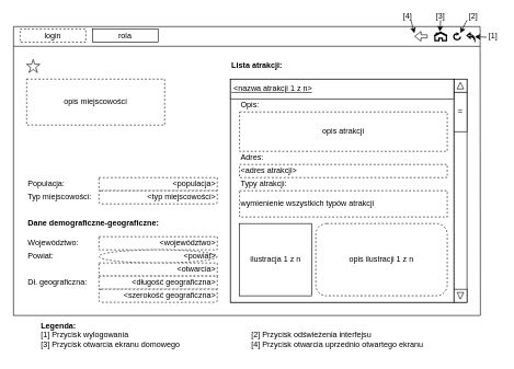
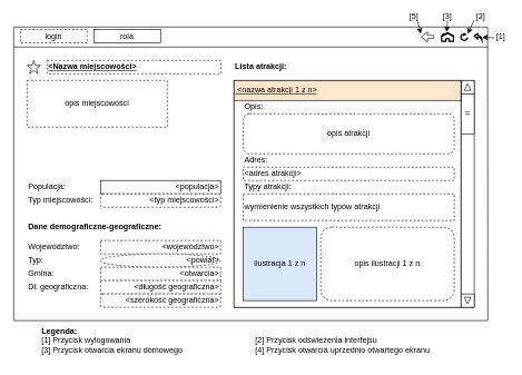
  <mxCell id="0" />
  <mxCell id="1" parent="0" />
  <mxCell id="2" value="" style="endArrow=none;html=1;rounded=0;" parent="1" edge="1"><mxGeometry width="50" height="50" relative="1" as="geometry"><mxPoint x="20" y="40" as="sourcePoint" /><mxPoint x="730" y="40" as="targetPoint" /></mxGeometry></mxCell>
  <mxCell id="3" value="" style="endArrow=none;html=1;rounded=0;" parent="1" edge="1"><mxGeometry width="50" height="50" relative="1" as="geometry"><mxPoint x="20" y="480" as="sourcePoint" /><mxPoint x="20" y="40" as="targetPoint" /></mxGeometry></mxCell>
  <mxCell id="4" value="" style="endArrow=none;html=1;rounded=0;" parent="1" edge="1"><mxGeometry width="50" height="50" relative="1" as="geometry"><mxPoint x="20" y="70" as="sourcePoint" /><mxPoint x="730" y="70" as="targetPoint" /></mxGeometry></mxCell>
  <mxCell id="5" value="" style="endArrow=none;html=1;rounded=0;" parent="1" edge="1"><mxGeometry width="50" height="50" relative="1" as="geometry"><mxPoint x="730.42" y="480" as="sourcePoint" /><mxPoint x="730" y="40" as="targetPoint" /></mxGeometry></mxCell>
  <mxCell id="6" value="" style="html=1;verticalLabelPosition=bottom;align=center;labelBackgroundColor=#ffffff;verticalAlign=top;strokeWidth=2;shadow=0;dashed=0;shape=mxgraph.ios7.icons.home;" parent="1" vertex="1"><mxGeometry x="660" y="48.75" width="20" height="12.5" as="geometry" /></mxCell>
  <mxCell id="7" value="" style="html=1;verticalLabelPosition=bottom;align=center;labelBackgroundColor=#ffffff;verticalAlign=top;strokeWidth=2;shadow=0;dashed=0;shape=mxgraph.ios7.icons.back;fontFamily=Helvetica;fontSize=12;" parent="1" vertex="1"><mxGeometry x="710" y="50" width="11.76" height="10" as="geometry" /></mxCell>
  <mxCell id="8" value="" style="html=1;verticalLabelPosition=bottom;align=center;labelBackgroundColor=#ffffff;verticalAlign=top;strokeWidth=2;shadow=0;dashed=0;shape=mxgraph.ios7.icons.reload;fontFamily=Helvetica;fontSize=12;" parent="1" vertex="1"><mxGeometry x="690" y="50" width="10" height="10" as="geometry" /></mxCell>
  <mxCell id="9" value="[1]" style="text;html=1;strokeColor=none;fillColor=none;align=center;verticalAlign=middle;whiteSpace=wrap;rounded=0;fontSize=12;fontFamily=Helvetica;fontColor=default;" parent="1" vertex="1"><mxGeometry x="740" y="48.75" width="20" height="10" as="geometry" /></mxCell>
  <mxCell id="10" value="" style="endArrow=classic;html=1;rounded=0;fontFamily=Helvetica;fontSize=12;fontColor=default;exitX=0;exitY=0.75;exitDx=0;exitDy=0;" parent="1" source="9" target="7" edge="1"><mxGeometry width="50" height="50" relative="1" as="geometry"><mxPoint x="660" y="20" as="sourcePoint" /><mxPoint x="710" y="-30" as="targetPoint" /></mxGeometry></mxCell>
  <mxCell id="11" value="" style="shape=flexArrow;endArrow=classic;html=1;rounded=0;fontFamily=Helvetica;fontSize=12;fontColor=default;startWidth=9.302;endWidth=9.302;startSize=5.426;endSize=2.867;width=4.651;" parent="1" edge="1"><mxGeometry width="50" height="50" relative="1" as="geometry"><mxPoint x="650" y="54.88" as="sourcePoint" /><mxPoint x="630" y="54.88" as="targetPoint" /></mxGeometry></mxCell>
  <mxCell id="12" value="[2]" style="text;html=1;strokeColor=none;fillColor=none;align=center;verticalAlign=middle;whiteSpace=wrap;rounded=0;fontSize=12;fontFamily=Helvetica;fontColor=default;" parent="1" vertex="1"><mxGeometry x="700" y="20" width="40" height="10" as="geometry" /></mxCell>
  <mxCell id="13" value="" style="endArrow=classic;html=1;rounded=0;fontFamily=Helvetica;fontSize=12;fontColor=default;exitX=0.25;exitY=1;exitDx=0;exitDy=0;entryX=1;entryY=0;entryDx=0;entryDy=0;entryPerimeter=0;" parent="1" source="12" target="8" edge="1"><mxGeometry width="50" height="50" relative="1" as="geometry"><mxPoint x="650" y="50" as="sourcePoint" /><mxPoint x="700" y="0" as="targetPoint" /></mxGeometry></mxCell>
  <mxCell id="14" value="[3]" style="text;html=1;strokeColor=none;fillColor=none;align=center;verticalAlign=middle;whiteSpace=wrap;rounded=0;fontSize=12;fontFamily=Helvetica;fontColor=default;" parent="1" vertex="1"><mxGeometry x="660" y="20" width="20" height="10" as="geometry" /></mxCell>
  <mxCell id="15" value="" style="endArrow=classic;html=1;rounded=0;fontFamily=Helvetica;fontSize=12;fontColor=default;entryX=0.437;entryY=-0.082;entryDx=0;entryDy=0;entryPerimeter=0;exitX=0.5;exitY=1;exitDx=0;exitDy=0;" parent="1" source="14" target="6" edge="1"><mxGeometry width="50" height="50" relative="1" as="geometry"><mxPoint x="680" y="-20" as="sourcePoint" /><mxPoint x="670" y="-10" as="targetPoint" /></mxGeometry></mxCell>
- <mxCell id="16" value="[4]" style="text;html=1;strokeColor=none;fillColor=none;align=center;verticalAlign=middle;whiteSpace=wrap;rounded=0;fontSize=12;fontFamily=Helvetica;fontColor=default;" parent="1" vertex="1"><mxGeometry x="610" y="20" width="20" height="10" as="geometry" /></mxCell>
+ <mxCell id="16" value="[5]" style="text;html=1;strokeColor=none;fillColor=none;align=center;verticalAlign=middle;whiteSpace=wrap;rounded=0;fontSize=12;fontFamily=Helvetica;fontColor=default;" parent="1" vertex="1"><mxGeometry x="610" y="20" width="20" height="10" as="geometry" /></mxCell>
  <mxCell id="17" value="" style="endArrow=classic;html=1;rounded=0;fontFamily=Helvetica;fontSize=12;fontColor=default;exitX=0.748;exitY=1.065;exitDx=0;exitDy=0;exitPerimeter=0;" parent="1" source="16" edge="1"><mxGeometry width="50" height="50" relative="1" as="geometry"><mxPoint x="590" y="50" as="sourcePoint" /><mxPoint x="630" y="50" as="targetPoint" /></mxGeometry></mxCell>
  <mxCell id="18" value="" style="endArrow=none;html=1;rounded=0;fontFamily=Helvetica;fontSize=12;fontColor=default;" parent="1" edge="1"><mxGeometry width="50" height="50" relative="1" as="geometry"><mxPoint x="20" y="480" as="sourcePoint" /><mxPoint x="730" y="480" as="targetPoint" /></mxGeometry></mxCell>
  <mxCell id="19" value="&lt;b&gt;Legenda:&lt;/b&gt;&lt;br&gt;[1] Przycisk wylogowania&lt;span style=&quot;white-space: pre;&quot;&gt;&#09;&lt;/span&gt;&lt;span style=&quot;white-space: pre;&quot;&gt;&#09;&lt;span style=&quot;white-space: pre;&quot;&gt;&#09;&lt;/span&gt;&lt;span style=&quot;white-space: pre;&quot;&gt;&#09;&lt;span style=&quot;white-space: pre;&quot;&gt;&#09;&lt;/span&gt;&lt;span style=&quot;white-space: pre;&quot;&gt;&#09;&lt;span style=&quot;white-space: pre;&quot;&gt;&#09;&lt;/span&gt;&lt;/span&gt;&lt;/span&gt;&lt;/span&gt;[2] Przycisk odświeżenia interfejsu&lt;br&gt;[3] Przycisk otwarcia ekranu domowego&lt;span style=&quot;white-space: pre;&quot;&gt;&#09;&lt;/span&gt;&lt;span style=&quot;white-space: pre;&quot;&gt;&#09;&lt;span style=&quot;white-space: pre;&quot;&gt;&#09;&lt;/span&gt;&lt;span style=&quot;white-space: pre;&quot;&gt;&#09;&lt;/span&gt;&lt;span style=&quot;white-space: pre;&quot;&gt;&#09;&lt;/span&gt;&lt;/span&gt;[4] Przycisk otwarcia uprzednio otwartego ekranu" style="text;html=1;align=left;verticalAlign=middle;resizable=0;points=[];autosize=1;strokeColor=none;fillColor=none;dashed=1;" parent="1" vertex="1"><mxGeometry x="60" y="480" width="610" height="60" as="geometry" /></mxCell>
  <mxCell id="20" value="login" style="rounded=0;whiteSpace=wrap;html=1;dashed=1;" parent="1" vertex="1"><mxGeometry x="30" y="43.75" width="100" height="20" as="geometry" /></mxCell>
  <mxCell id="21" value="rola" style="rounded=0;whiteSpace=wrap;html=1;dashed=0;" parent="1" vertex="1"><mxGeometry x="140" y="43.75" width="100" height="20" as="geometry" /></mxCell>
+ <mxCell id="22" value="&amp;lt;Nazwa miejscowości&amp;gt;" style="text;html=1;strokeColor=default;fillColor=none;align=left;verticalAlign=middle;whiteSpace=wrap;rounded=0;fontStyle=5;dashed=1;" vertex="1" parent="1"><mxGeometry x="70" y="90" width="260" height="20" as="geometry" /></mxCell>
  <mxCell id="23" value="opis miejscowości" style="rounded=0;whiteSpace=wrap;html=1;fontStyle=0;dashed=1;" vertex="1" parent="1"><mxGeometry x="40" y="120" width="210" height="70" as="geometry" /></mxCell>
  <mxCell id="24" value="Populacja:&amp;nbsp;" style="text;html=1;strokeColor=none;fillColor=none;align=left;verticalAlign=middle;whiteSpace=wrap;rounded=0;" vertex="1" parent="1"><mxGeometry x="40" y="270" width="60" height="20" as="geometry" /></mxCell>
- <mxCell id="25" value="&amp;lt;populacja&amp;gt;" style="rounded=0;whiteSpace=wrap;html=1;align=right;dashed=1;" vertex="1" parent="1"><mxGeometry x="150" y="270" width="180" height="20" as="geometry" /></mxCell>
+ <mxCell id="25" value="&amp;lt;populacja&amp;gt;" style="rounded=0;whiteSpace=wrap;html=1;align=right;dashed=0;" vertex="1" parent="1"><mxGeometry x="150" y="270" width="180" height="20" as="geometry" /></mxCell>
  <mxCell id="26" value="Typ miejscowości:" style="text;html=1;strokeColor=none;fillColor=none;align=left;verticalAlign=middle;whiteSpace=wrap;rounded=0;" vertex="1" parent="1"><mxGeometry x="40" y="290" width="100" height="20" as="geometry" /></mxCell>
  <mxCell id="27" value="&amp;lt;typ miejscowości&amp;gt;" style="whiteSpace=wrap;html=1;align=right;dashed=1;rounded=1;" vertex="1" parent="1"><mxGeometry x="150" y="290" width="180" height="20" as="geometry" /></mxCell>
  <mxCell id="28" value="&lt;b style=&quot;&quot;&gt;Dane demograficzne-geograficzne:&lt;/b&gt;" style="text;html=1;strokeColor=none;fillColor=none;align=left;verticalAlign=middle;whiteSpace=wrap;rounded=0;" vertex="1" parent="1"><mxGeometry x="40" y="330" width="290" height="20" as="geometry" /></mxCell>
  <mxCell id="29" value="Województwo:&amp;nbsp;" style="text;html=1;strokeColor=none;fillColor=none;align=left;verticalAlign=middle;whiteSpace=wrap;rounded=0;" vertex="1" parent="1"><mxGeometry x="40" y="360" width="60" height="20" as="geometry" /></mxCell>
  <mxCell id="30" value="&amp;lt;województwo&amp;gt;" style="rounded=0;whiteSpace=wrap;html=1;align=right;dashed=1;" vertex="1" parent="1"><mxGeometry x="150" y="360" width="180" height="20" as="geometry" /></mxCell>
- <mxCell id="31" value="Powiat:" style="text;html=1;strokeColor=none;fillColor=none;align=left;verticalAlign=middle;whiteSpace=wrap;rounded=0;" vertex="1" parent="1"><mxGeometry x="40" y="380" width="100" height="20" as="geometry" /></mxCell>
+ <mxCell id="31" value="Typ:" style="text;html=1;strokeColor=none;fillColor=none;align=left;verticalAlign=middle;whiteSpace=wrap;rounded=0;" vertex="1" parent="1"><mxGeometry x="40" y="380" width="100" height="20" as="geometry" /></mxCell>
  <mxCell id="32" value="&amp;lt;powiat&amp;gt;" style="ellipse;whiteSpace=wrap;html=1;align=right;dashed=1;" vertex="1" parent="1"><mxGeometry x="150" y="380" width="180" height="20" as="geometry" /></mxCell>
+ <mxCell id="33" value="Gmina:" style="text;html=1;strokeColor=none;fillColor=none;align=left;verticalAlign=middle;whiteSpace=wrap;rounded=0;" vertex="1" parent="1"><mxGeometry x="40" y="400" width="100" height="20" as="geometry" /></mxCell>
  <mxCell id="34" value="&amp;lt;otwarcia&amp;gt;" style="rounded=0;whiteSpace=wrap;html=1;align=right;dashed=1;" vertex="1" parent="1"><mxGeometry x="150" y="400" width="180" height="20" as="geometry" /></mxCell>
  <mxCell id="35" value="" style="verticalLabelPosition=bottom;verticalAlign=top;html=1;shape=mxgraph.basic.star" vertex="1" parent="1"><mxGeometry x="40" y="90" width="20" height="20" as="geometry" /></mxCell>
  <mxCell id="36" value="Dł. geograficzna:" style="text;html=1;strokeColor=none;fillColor=none;align=left;verticalAlign=middle;whiteSpace=wrap;rounded=0;" vertex="1" parent="1"><mxGeometry x="40" y="420" width="100" height="20" as="geometry" /></mxCell>
  <mxCell id="37" value="&amp;lt;długość geograficzna&amp;gt;" style="rounded=0;whiteSpace=wrap;html=1;align=right;dashed=1;" vertex="1" parent="1"><mxGeometry x="150" y="420" width="180" height="20" as="geometry" /></mxCell>
  <mxCell id="38" value="&amp;lt;szerokość geograficzna&amp;gt;" style="whiteSpace=wrap;html=1;align=right;dashed=1;rounded=1;" vertex="1" parent="1"><mxGeometry x="150" y="440" width="180" height="20" as="geometry" /></mxCell>
  <mxCell id="39" value="" style="rounded=0;whiteSpace=wrap;html=1;" vertex="1" parent="1"><mxGeometry x="350" y="120" width="340" height="340" as="geometry" /></mxCell>
  <mxCell id="40" value="" style="rounded=0;whiteSpace=wrap;html=1;" vertex="1" parent="1"><mxGeometry x="690" y="120" width="20" height="340" as="geometry" /></mxCell>
  <mxCell id="41" value="" style="whiteSpace=wrap;html=1;aspect=fixed;" vertex="1" parent="1"><mxGeometry x="690" y="120" width="20" height="20" as="geometry" /></mxCell>
  <mxCell id="42" value="" style="whiteSpace=wrap;html=1;aspect=fixed;" vertex="1" parent="1"><mxGeometry x="690" y="440" width="20" height="20" as="geometry" /></mxCell>
  <mxCell id="43" value="=" style="rounded=0;whiteSpace=wrap;html=1;" vertex="1" parent="1"><mxGeometry x="690" y="140" width="20" height="60" as="geometry" /></mxCell>
  <mxCell id="44" value="" style="triangle;whiteSpace=wrap;html=1;rotation=-90;" vertex="1" parent="1"><mxGeometry x="695" y="125" width="10" height="10" as="geometry" /></mxCell>
  <mxCell id="45" value="" style="triangle;whiteSpace=wrap;html=1;rotation=90;" vertex="1" parent="1"><mxGeometry x="695" y="445" width="10" height="10" as="geometry" /></mxCell>
  <mxCell id="46" value="" style="rounded=0;whiteSpace=wrap;html=1;" vertex="1" parent="1"><mxGeometry x="350" y="120" width="340" height="340" as="geometry" /></mxCell>
- <mxCell id="47" value="&amp;nbsp;&amp;lt;nazwa atrakcji 1 z n&amp;gt;" style="rounded=0;whiteSpace=wrap;html=1;align=left;fontStyle=4" vertex="1" parent="1"><mxGeometry x="350" y="120" width="340" height="30" as="geometry" /></mxCell>
+ <mxCell id="47" value="&amp;nbsp;&amp;lt;nazwa atrakcji 1 z n&amp;gt;" style="rounded=0;whiteSpace=wrap;html=1;align=left;fontStyle=4;fillColor=#ffe6cc;" vertex="1" parent="1"><mxGeometry x="350" y="120" width="340" height="30" as="geometry" /></mxCell>
  <mxCell id="48" value="Lista atrakcji:" style="text;html=1;strokeColor=none;fillColor=none;align=left;verticalAlign=middle;whiteSpace=wrap;rounded=0;fontStyle=1" vertex="1" parent="1"><mxGeometry x="350" y="90" width="360" height="20" as="geometry" /></mxCell>
- <mxCell id="49" value="opis atrakcji" style="rounded=0;whiteSpace=wrap;html=1;dashed=1;" vertex="1" parent="1"><mxGeometry x="364" y="170" width="316" height="60" as="geometry" /></mxCell>
+ <mxCell id="49" value="opis atrakcji" style="whiteSpace=wrap;html=1;dashed=1;rounded=1;" vertex="1" parent="1"><mxGeometry x="364" y="170" width="316" height="60" as="geometry" /></mxCell>
  <mxCell id="50" value="Adres:" style="text;html=1;strokeColor=none;fillColor=none;align=left;verticalAlign=middle;whiteSpace=wrap;rounded=0;" vertex="1" parent="1"><mxGeometry x="364" y="230" width="60" height="20" as="geometry" /></mxCell>
  <mxCell id="51" value="&amp;lt;adres atrakcji&amp;gt;" style="rounded=0;whiteSpace=wrap;html=1;align=left;dashed=1;" vertex="1" parent="1"><mxGeometry x="364" y="250" width="316" height="20" as="geometry" /></mxCell>
  <mxCell id="52" value="Opis:" style="text;html=1;strokeColor=none;fillColor=none;align=left;verticalAlign=middle;whiteSpace=wrap;rounded=0;" vertex="1" parent="1"><mxGeometry x="364" y="150" width="60" height="20" as="geometry" /></mxCell>
  <mxCell id="53" value="Typy atrakcji:" style="text;html=1;strokeColor=none;fillColor=none;align=left;verticalAlign=middle;whiteSpace=wrap;rounded=0;" vertex="1" parent="1"><mxGeometry x="364" y="270" width="76" height="20" as="geometry" /></mxCell>
  <mxCell id="54" value="wymienienie wszystkich typów atrakcji" style="rounded=0;whiteSpace=wrap;html=1;align=left;dashed=1;" vertex="1" parent="1"><mxGeometry x="364" y="290" width="316" height="40" as="geometry" /></mxCell>
- <mxCell id="55" value="ilustracja 1 z n" style="whiteSpace=wrap;html=1;aspect=fixed;" vertex="1" parent="1"><mxGeometry x="364" y="340" width="110" height="110" as="geometry" /></mxCell>
+ <mxCell id="55" value="ilustracja 1 z n" style="whiteSpace=wrap;html=1;aspect=fixed;fillColor=#dae8fc;" vertex="1" parent="1"><mxGeometry x="364" y="340" width="110" height="110" as="geometry" /></mxCell>
  <mxCell id="56" value="opis ilustracji 1 z n" style="whiteSpace=wrap;html=1;dashed=1;rounded=1;" vertex="1" parent="1"><mxGeometry x="480" y="340" width="200" height="110" as="geometry" /></mxCell>
